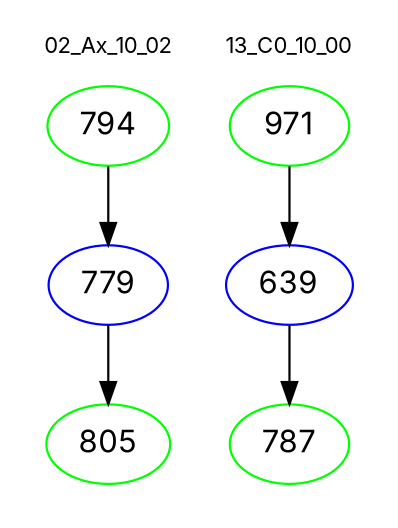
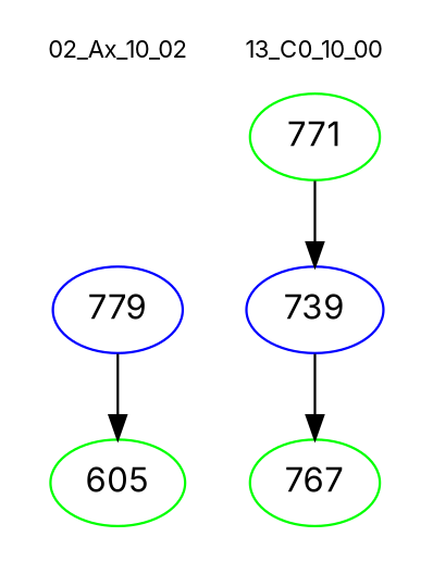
  digraph {
    fontname=Inter
    node [color=green fontname=Inter]
    edge [color=black fontname=Inter]
-   n1 [label=794]
    n2 [color=blue label=779]
-   n3 [label=805]
-   n4 [label=971]
-   n5 [color=blue label=639]
-   n6 [label=787]
+   n3 [label=605]
+   n4 [label=771]
+   n5 [color=blue label=739]
+   n6 [label=767]
    subgraph cluster_1 {
      color=white
      fontsize=10
      label="02_Ax_10_02"
-     n1
      n2
      n3
    }
    subgraph cluster_2 {
      color=white
      fontsize=10
      label="13_C0_10_00"
      n4
      n5
      n6
    }
-   n1 -> n2
    n2 -> n3
    n4 -> n5
    n5 -> n6
  }
